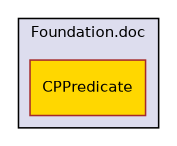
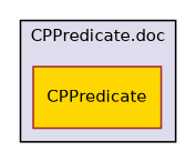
  digraph {
    compound=true
    n1 [fillcolor=gold fontname=Helvetica fontsize=10 label=CPPredicate pencolor=black shape=box style=filled color=brown]
    subgraph cluster_1 {
      bgcolor="#ddddee"
      fontname=Helvetica
      fontsize=10
-     label="Foundation.doc"
+     label="CPPredicate.doc"
      pencolor=black
      n1
    }
  }
